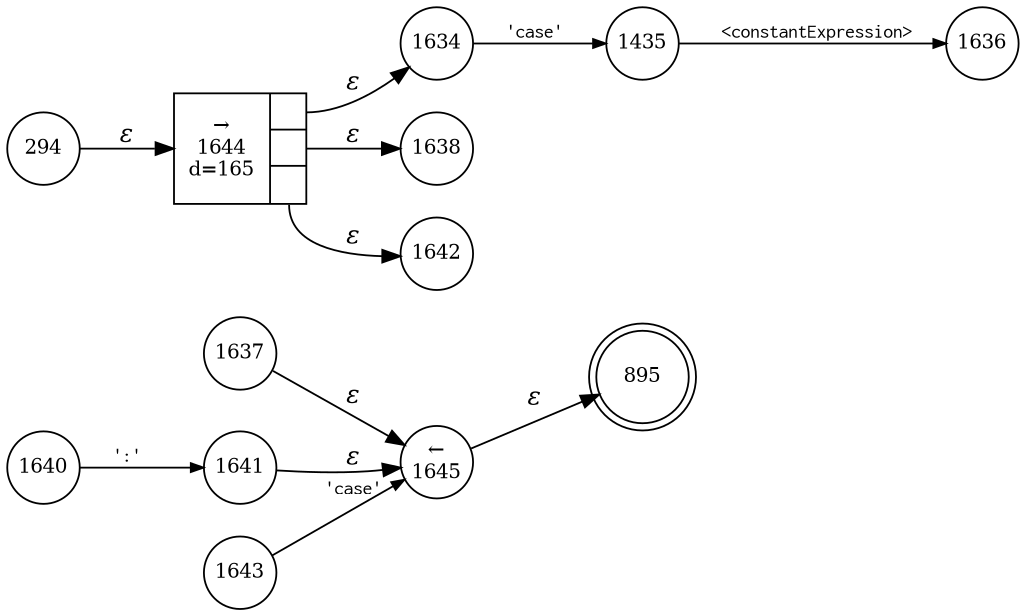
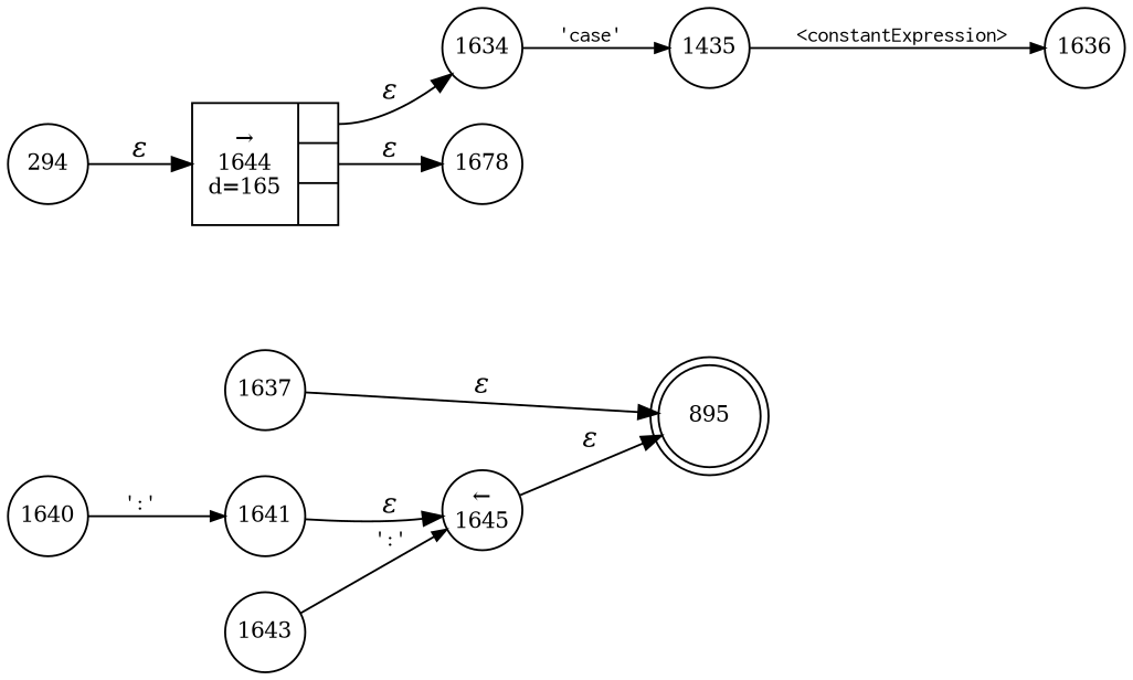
  digraph {
    rankdir=LR
    node [fixedsize=true fontsize=11 shape=circle peripheries=1]
    edge [fontname="Times-Italic"]
    n1 [label=895 shape=doublecircle width=.6 peripheries=""]
    n2 [label=1634 width=.55]
    n3 [label=1435 width=.55]
    n4 [label=1636 width=.55]
    n5 [label=1637 width=.55]
    n6 [label="&larr;\n1645" width=.55]
    n7 [label=294 width=.55]
    n8 [fixedsize=false label="{&rarr;\n1644\nd=165|{<p0>|<p1>|<p2>}}" shape=record]
-   n9 [label=1638 width=.55]
-   n10 [label=1642 width=.55]
+   n9 [label=1678 width=.55]
    n11 [label=1640 width=.55]
    n12 [label=1641 width=.55]
    n13 [label=1643 width=.55]
    n2 -> n3 [arrowhead=normal arrowsize=.7 fontname=Courier fontsize=11 label="'case'"]
    n3 -> n4 [arrowhead=normal arrowsize=.7 fontname=Courier fontsize=11 label="<constantExpression>"]
-   n5 -> n6 [label="&epsilon;"]
+   n5 -> n1 [label="&epsilon;"]
    n6 -> n1 [label="&epsilon;"]
    n7 -> n8 [label="&epsilon;"]
    n8 -> n2 [label="&epsilon;" tailport=p0]
    n8 -> n9 [label="&epsilon;" tailport=p1]
-   n8 -> n10 [label="&epsilon;" tailport=p2]
    n11 -> n12 [arrowhead=normal arrowsize=.7 fontname=Courier fontsize=11 label="':'"]
    n12 -> n6 [label="&epsilon;"]
-   n13 -> n6 [arrowhead=normal arrowsize=.7 fontname=Courier fontsize=11 label="'case'"]
+   n13 -> n6 [arrowhead=normal arrowsize=.7 fontname=Courier fontsize=11 label="':'"]
  }
